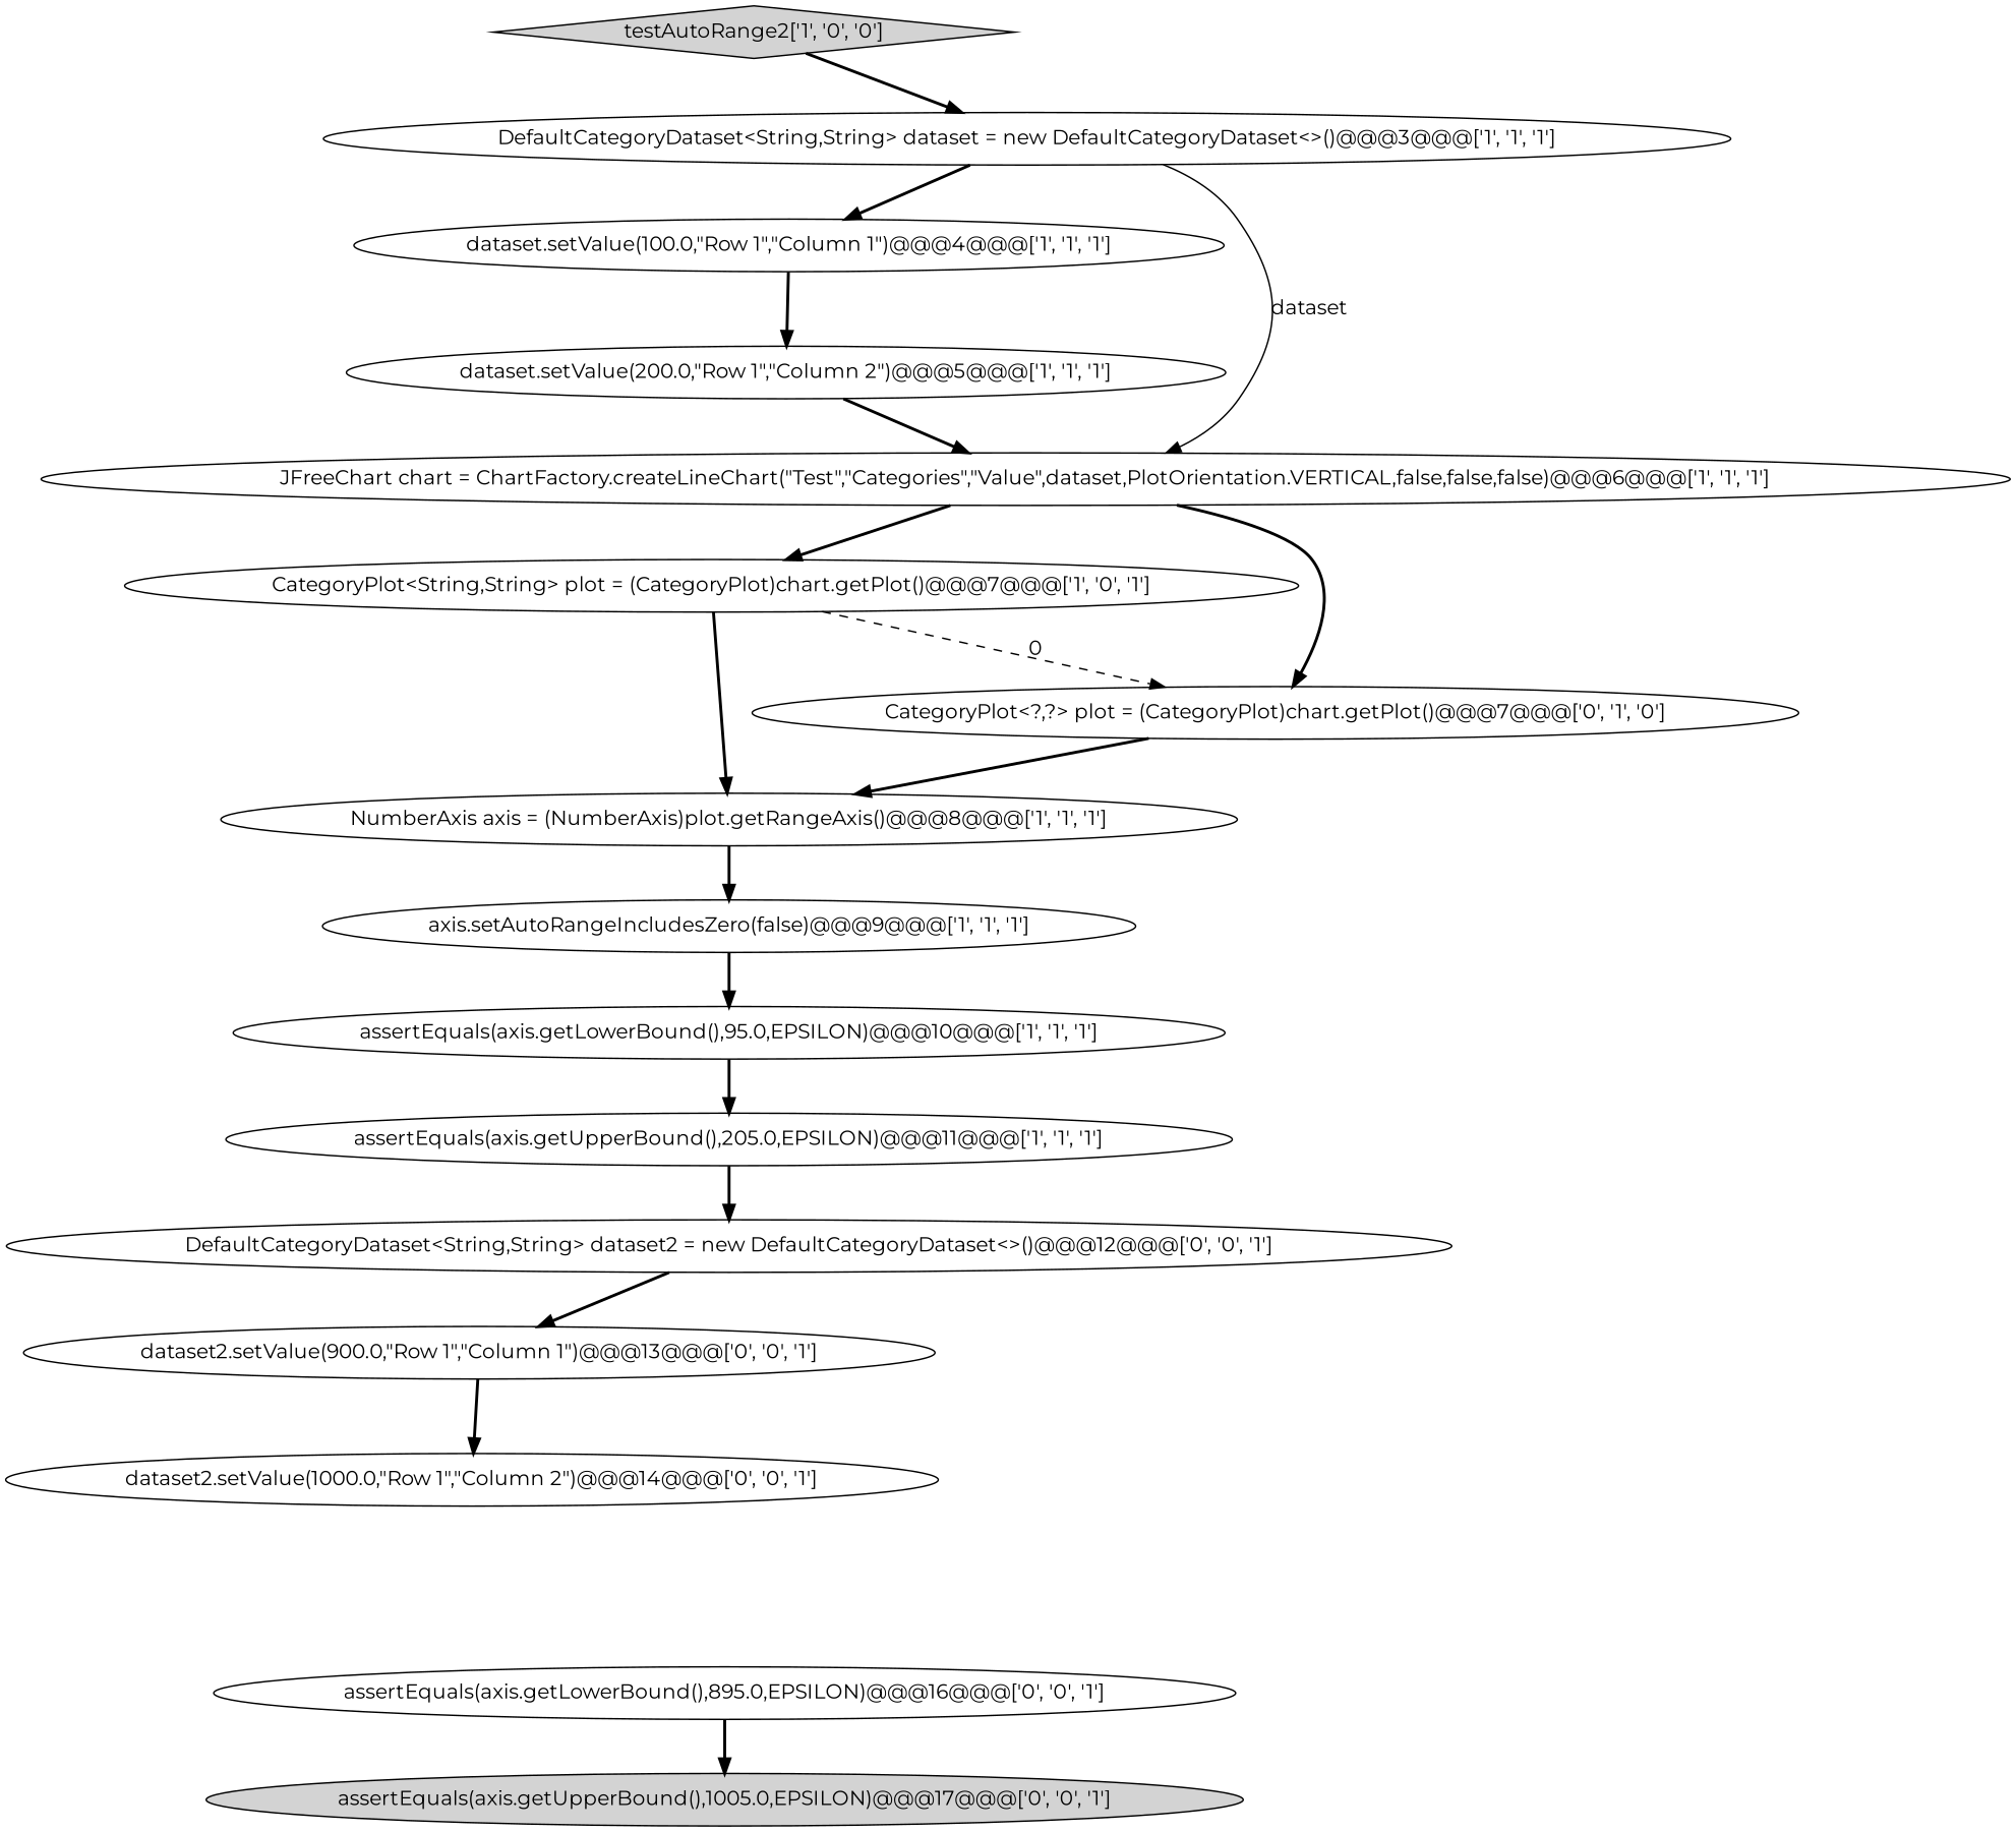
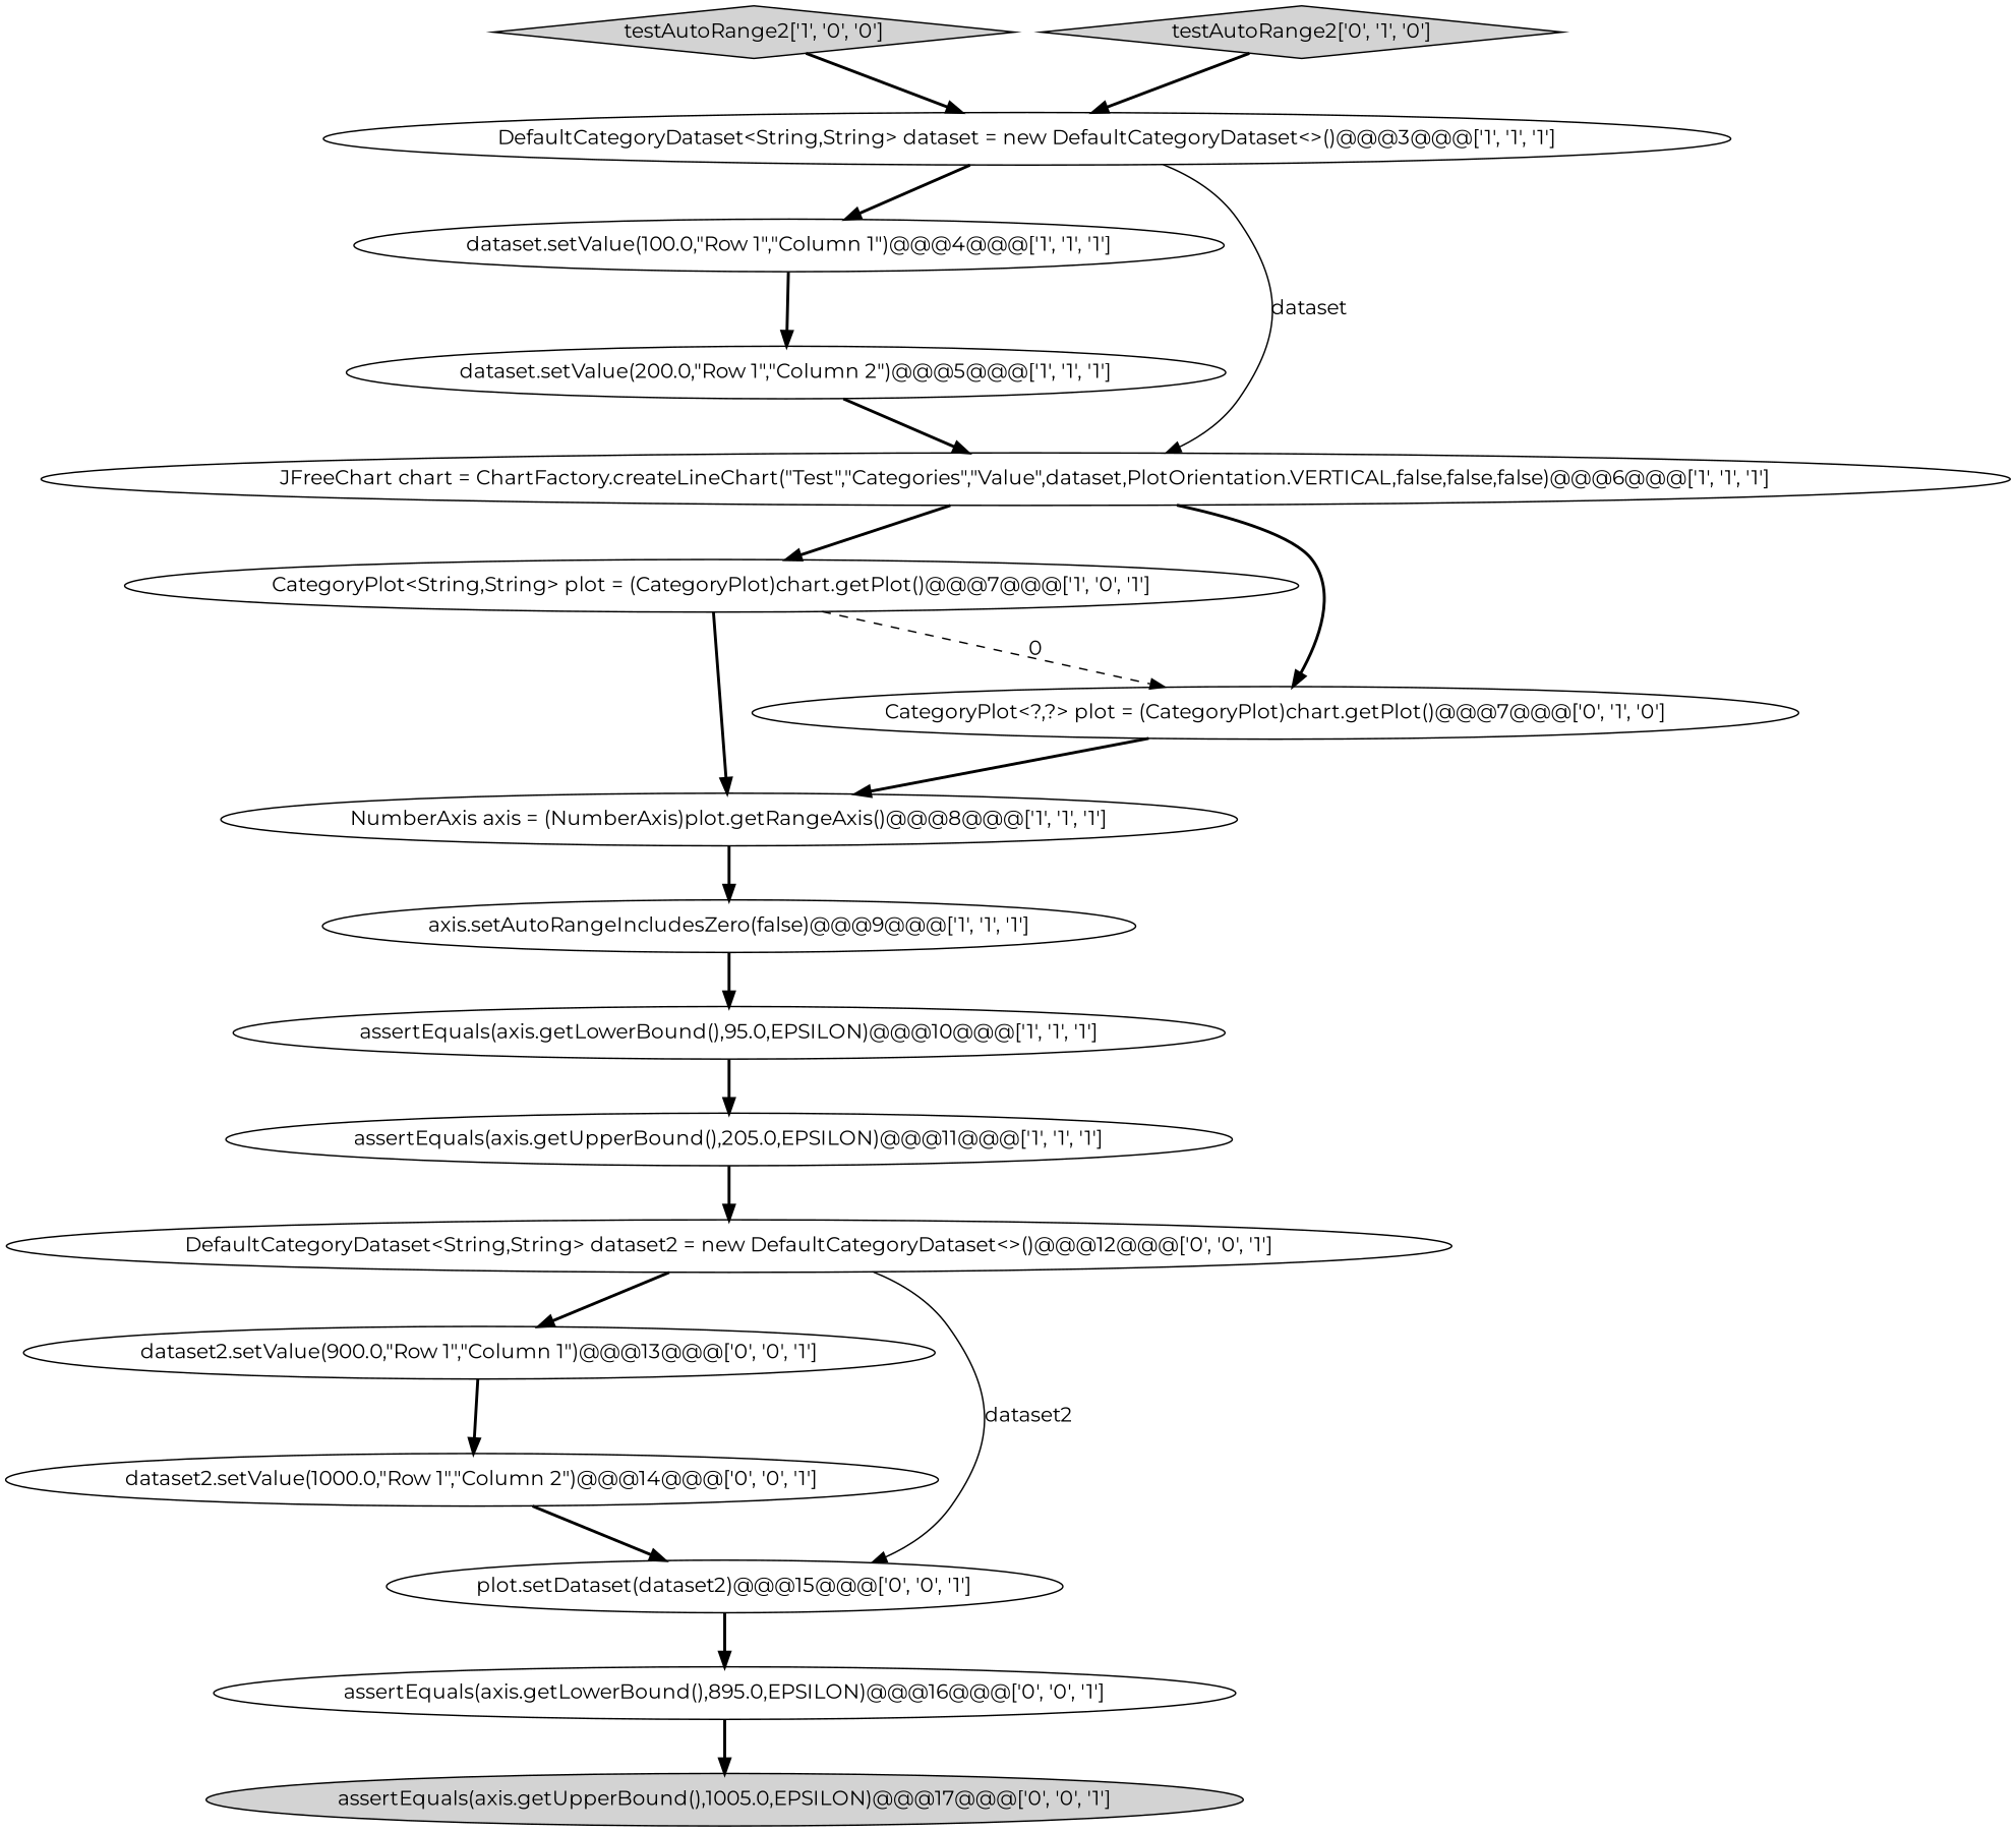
  digraph {
    fontname=Montserrat
    node [fillcolor=white fontname=Montserrat shape=ellipse style=filled]
    edge [fontname=Montserrat style=bold]
    n1 [label="DefaultCategoryDataset<String,String> dataset = new DefaultCategoryDataset<>()@@@3@@@['1', '1', '1']"]
    n2 [label="dataset.setValue(100.0,\"Row 1\",\"Column 1\")@@@4@@@['1', '1', '1']"]
    n3 [label="JFreeChart chart = ChartFactory.createLineChart(\"Test\",\"Categories\",\"Value\",dataset,PlotOrientation.VERTICAL,false,false,false)@@@6@@@['1', '1', '1']"]
    n4 [label="dataset.setValue(200.0,\"Row 1\",\"Column 2\")@@@5@@@['1', '1', '1']"]
    n5 [label="CategoryPlot<String,String> plot = (CategoryPlot)chart.getPlot()@@@7@@@['1', '0', '1']"]
    n6 [label="CategoryPlot<?,?> plot = (CategoryPlot)chart.getPlot()@@@7@@@['0', '1', '0']"]
    n7 [label="axis.setAutoRangeIncludesZero(false)@@@9@@@['1', '1', '1']"]
    n8 [label="assertEquals(axis.getLowerBound(),95.0,EPSILON)@@@10@@@['1', '1', '1']"]
    n9 [label="assertEquals(axis.getUpperBound(),205.0,EPSILON)@@@11@@@['1', '1', '1']"]
    n10 [label="DefaultCategoryDataset<String,String> dataset2 = new DefaultCategoryDataset<>()@@@12@@@['0', '0', '1']"]
    n11 [label="dataset2.setValue(900.0,\"Row 1\",\"Column 1\")@@@13@@@['0', '0', '1']"]
+   n12 [label="plot.setDataset(dataset2)@@@15@@@['0', '0', '1']"]
    n13 [label="dataset2.setValue(1000.0,\"Row 1\",\"Column 2\")@@@14@@@['0', '0', '1']"]
    n14 [label="assertEquals(axis.getLowerBound(),895.0,EPSILON)@@@16@@@['0', '0', '1']"]
    n15 [fillcolor=lightgray label="testAutoRange2['1', '0', '0']" shape=diamond]
    n16 [fillcolor=lightgray label="assertEquals(axis.getUpperBound(),1005.0,EPSILON)@@@17@@@['0', '0', '1']"]
+   n17 [fillcolor=lightgray label="testAutoRange2['0', '1', '0']" shape=diamond]
    n18 [label="NumberAxis axis = (NumberAxis)plot.getRangeAxis()@@@8@@@['1', '1', '1']"]
    n1 -> n2
    n1 -> n3 [label=dataset style=solid]
    n2 -> n4
    n3 -> n5
    n3 -> n6
    n4 -> n3
    n5 -> n6 [label=0 style=dashed]
    n5 -> n18
    n6 -> n18
    n7 -> n8
    n8 -> n9
    n9 -> n10
    n10 -> n11
+   n10 -> n12 [label=dataset2 style=solid]
    n11 -> n13
+   n12 -> n14
+   n13 -> n12
    n14 -> n16
    n15 -> n1
+   n17 -> n1
    n18 -> n7
  }
